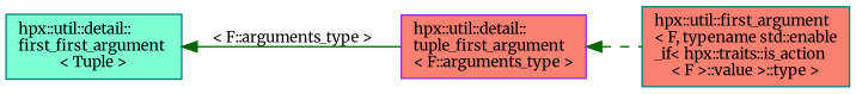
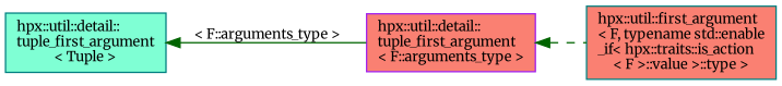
  digraph {
    rankdir=LR
    fontname=Merriweather
    node [color=teal fillcolor=salmon fontname=Merriweather fontsize=10 shape=record style=filled]
    edge [color=darkgreen dir=back fontname=Merriweather fontsize=10 labelfontname=Helvetica labelfontsize=10]
-   n1 [fillcolor=aquamarine fontcolor=black height=0.2 label="hpx::util::detail::\lfirst_first_argument\l\< Tuple \>" width=0.4]
+   n1 [fillcolor=aquamarine fontcolor=black height=0.2 label="hpx::util::detail::\ltuple_first_argument\l\< Tuple \>" width=0.4]
    n2 [color=purple height=0.2 label="hpx::util::detail::\ltuple_first_argument\l\< F::arguments_type \>" width=0.4]
    n3 [height=0.2 label="hpx::util::first_argument\l\< F, typename std::enable\l_if\< hpx::traits::is_action\l\< F \>::value \>::type \>" width=0.4]
    n1 -> n2 [label=" \< F::arguments_type \>" style=solid]
    n2 -> n3 [style=dashed]
  }
